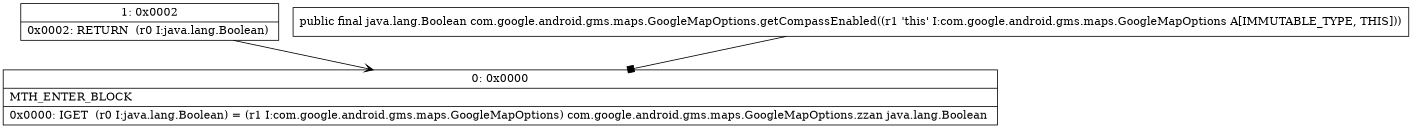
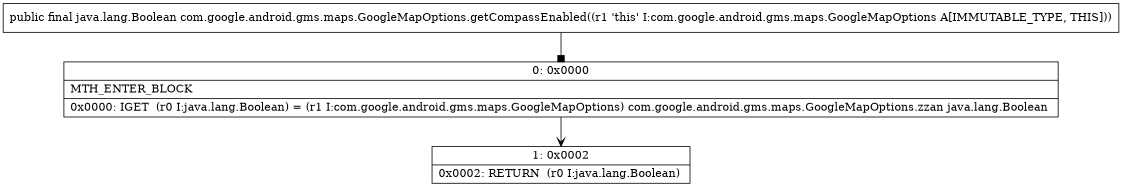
  digraph {
    node [shape=record]
    n1 [label="{0\:\ 0x0000|MTH_ENTER_BLOCK\l|0x0000: IGET  (r0 I:java.lang.Boolean) = (r1 I:com.google.android.gms.maps.GoogleMapOptions) com.google.android.gms.maps.GoogleMapOptions.zzan java.lang.Boolean \l}"]
    n2 [label="{1\:\ 0x0002|0x0002: RETURN  (r0 I:java.lang.Boolean) \l}"]
    n3 [label="{public final java.lang.Boolean com.google.android.gms.maps.GoogleMapOptions.getCompassEnabled((r1 'this' I:com.google.android.gms.maps.GoogleMapOptions A[IMMUTABLE_TYPE, THIS])) }"]
-   n2 -> n1 [arrowhead=vee]
+   n1 -> n2 [arrowhead=vee]
    n3 -> n1 [arrowhead=box]
  }
